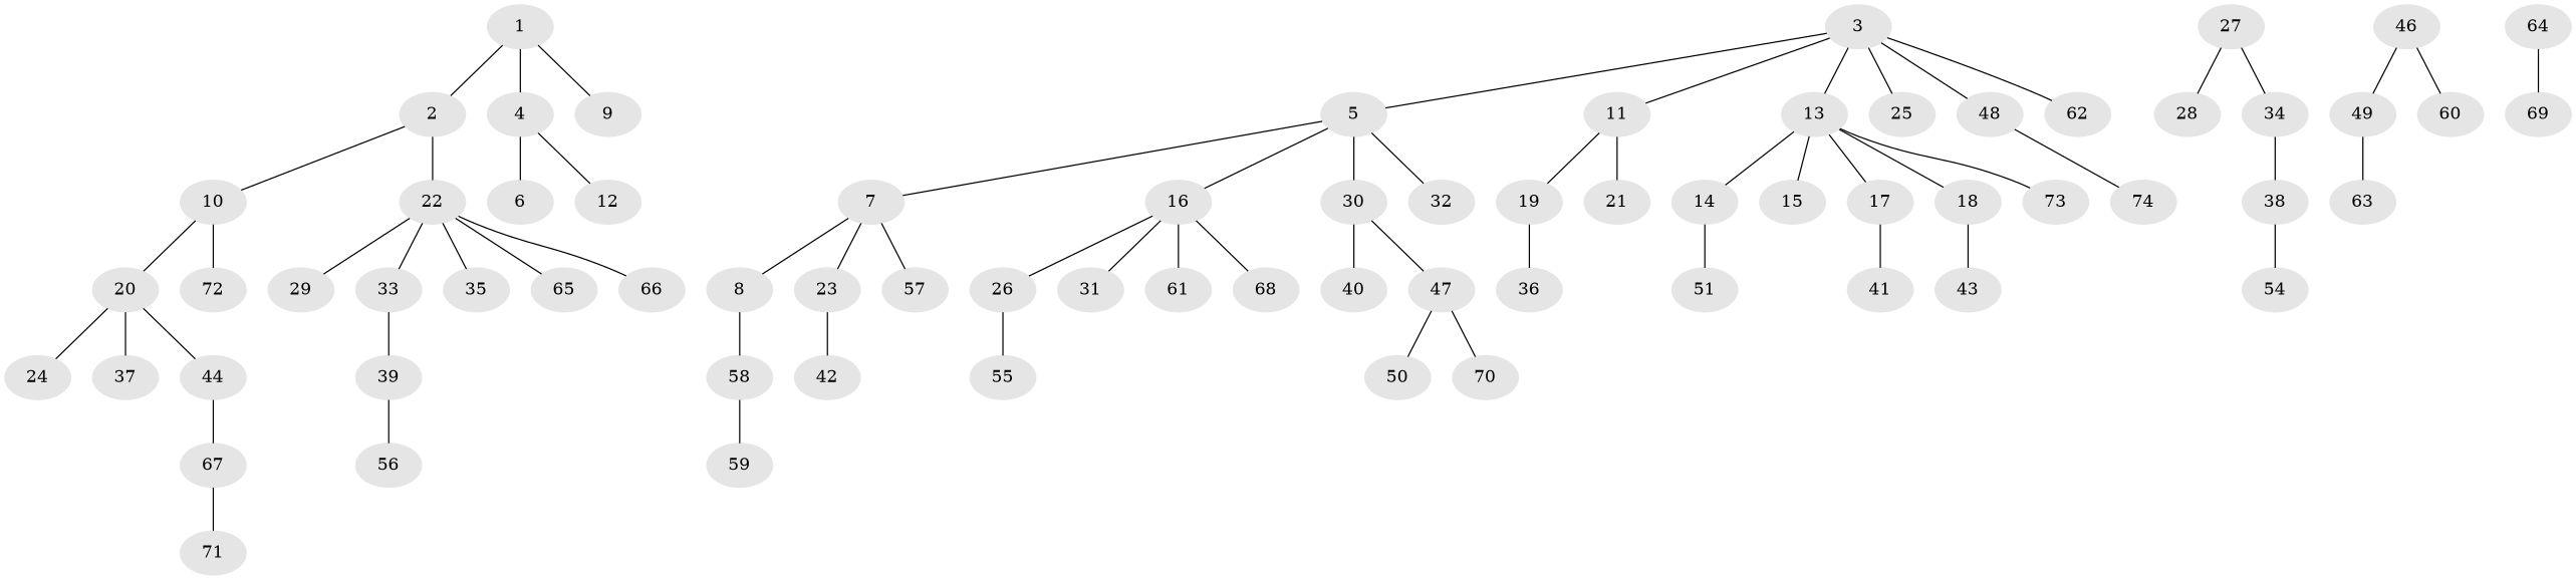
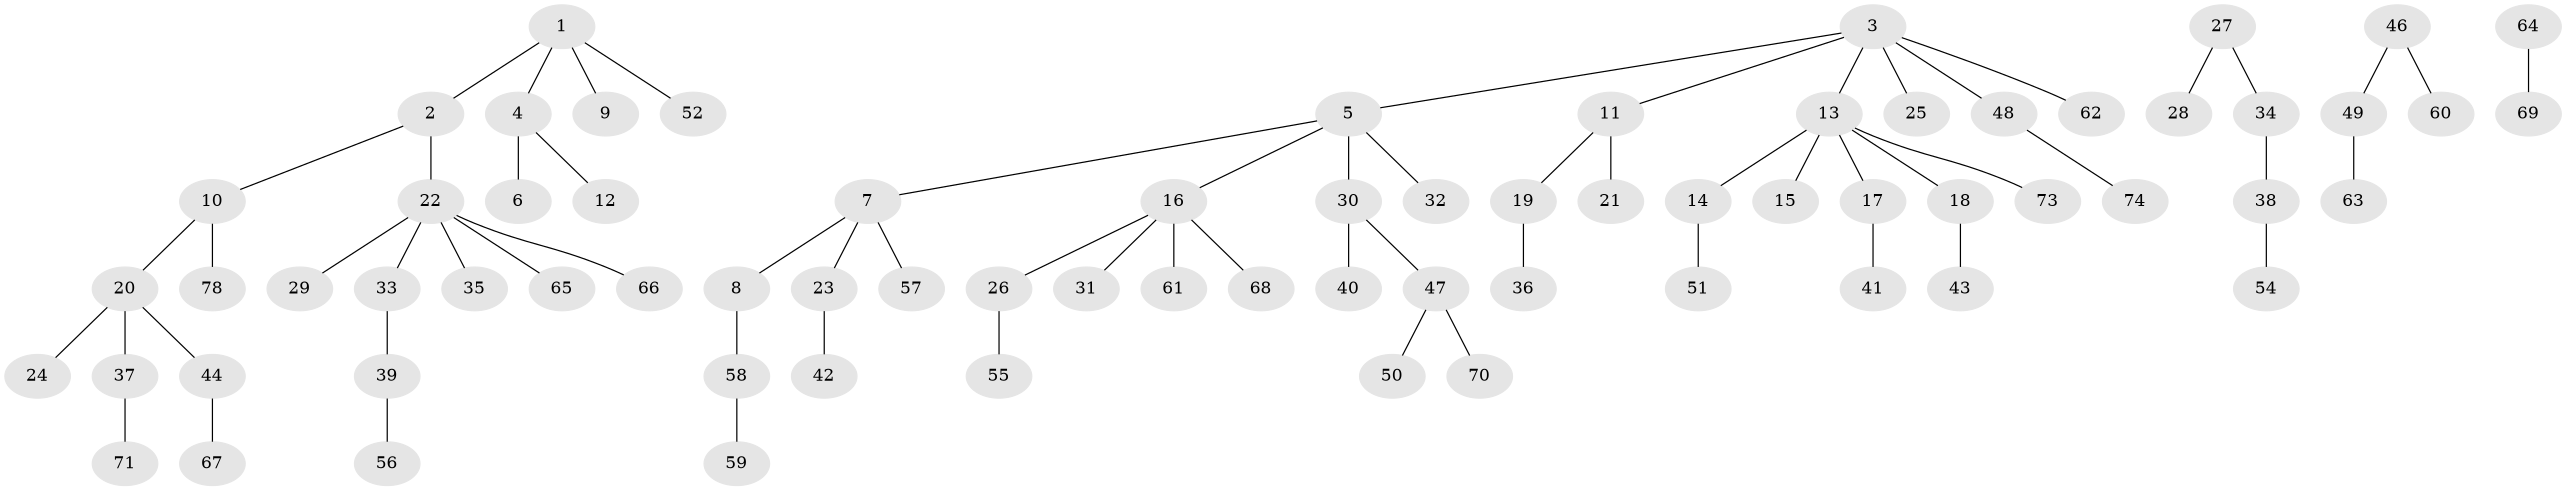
  graph {
    node [color=gray90 style=filled]
    1
    2
    4
    9
+   52
    10
    22
    6
    12
    3
    5
    11
    13
    25
    48
    62
    20
-   72
+   72 [label=78]
    29
    33
    35
    65
    66
    7
    16
    30
    32
    19
    21
    14
    15
    17
    18
    73
    74
    8
    23
    57
    26
    31
    61
    68
    40
    47
    58
    42
    59
    27
    28
    34
    24
    37
    44
    36
    51
    41
    43
    55
    46
    49
    60
    67
    39
    38
    50
    70
    56
    54
    71
    63
    64
    69
    1 -- 2
    1 -- 4
    1 -- 9
+   1 -- 52
    2 -- 10
    2 -- 22
    4 -- 6
    4 -- 12
    10 -- 20
    10 -- 72
    22 -- 29
    22 -- 33
    22 -- 35
    22 -- 65
    22 -- 66
    3 -- 5
    3 -- 11
    3 -- 13
    3 -- 25
    3 -- 48
    3 -- 62
    5 -- 7
    5 -- 16
    5 -- 30
    5 -- 32
    11 -- 19
    11 -- 21
    13 -- 14
    13 -- 15
    13 -- 17
    13 -- 18
    13 -- 73
    48 -- 74
    20 -- 24
    20 -- 37
    20 -- 44
    33 -- 39
    7 -- 8
    7 -- 23
    7 -- 57
    16 -- 26
    16 -- 31
    16 -- 61
    16 -- 68
    30 -- 40
    30 -- 47
    19 -- 36
    14 -- 51
    17 -- 41
    18 -- 43
    8 -- 58
    23 -- 42
    26 -- 55
    47 -- 50
    47 -- 70
    58 -- 59
    27 -- 28
    27 -- 34
    34 -- 38
    44 -- 67
    46 -- 49
    46 -- 60
    49 -- 63
-   67 -- 71
+   37 -- 71
    39 -- 56
    38 -- 54
    64 -- 69
  }
